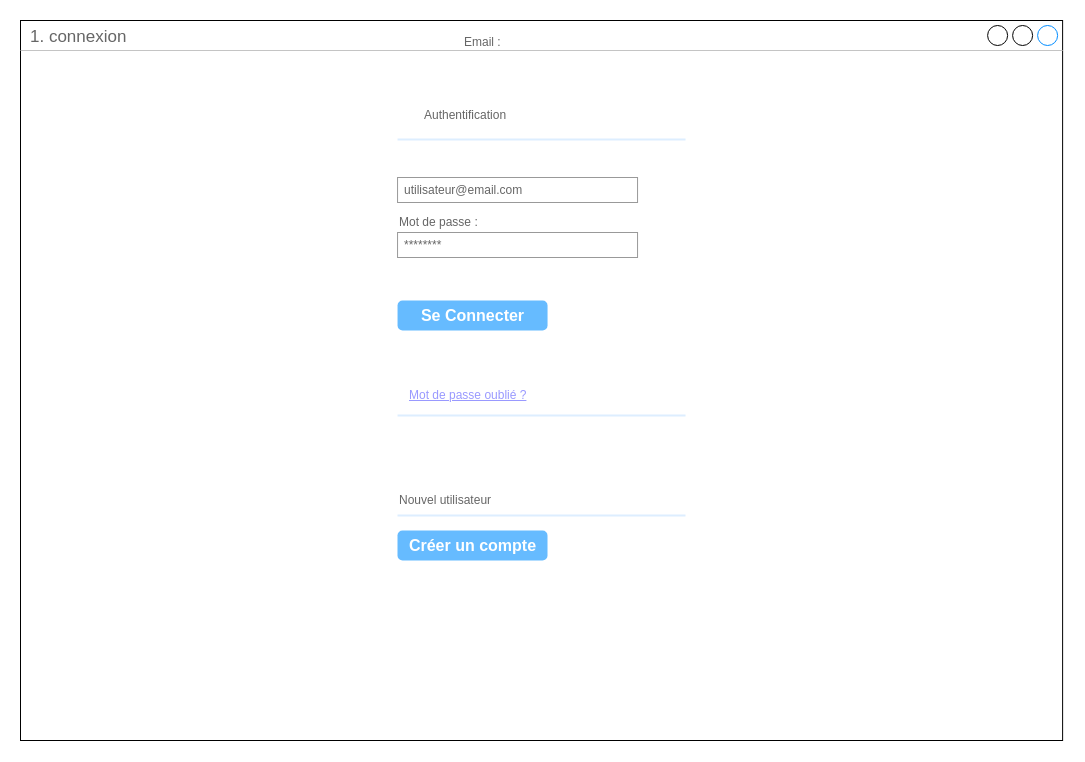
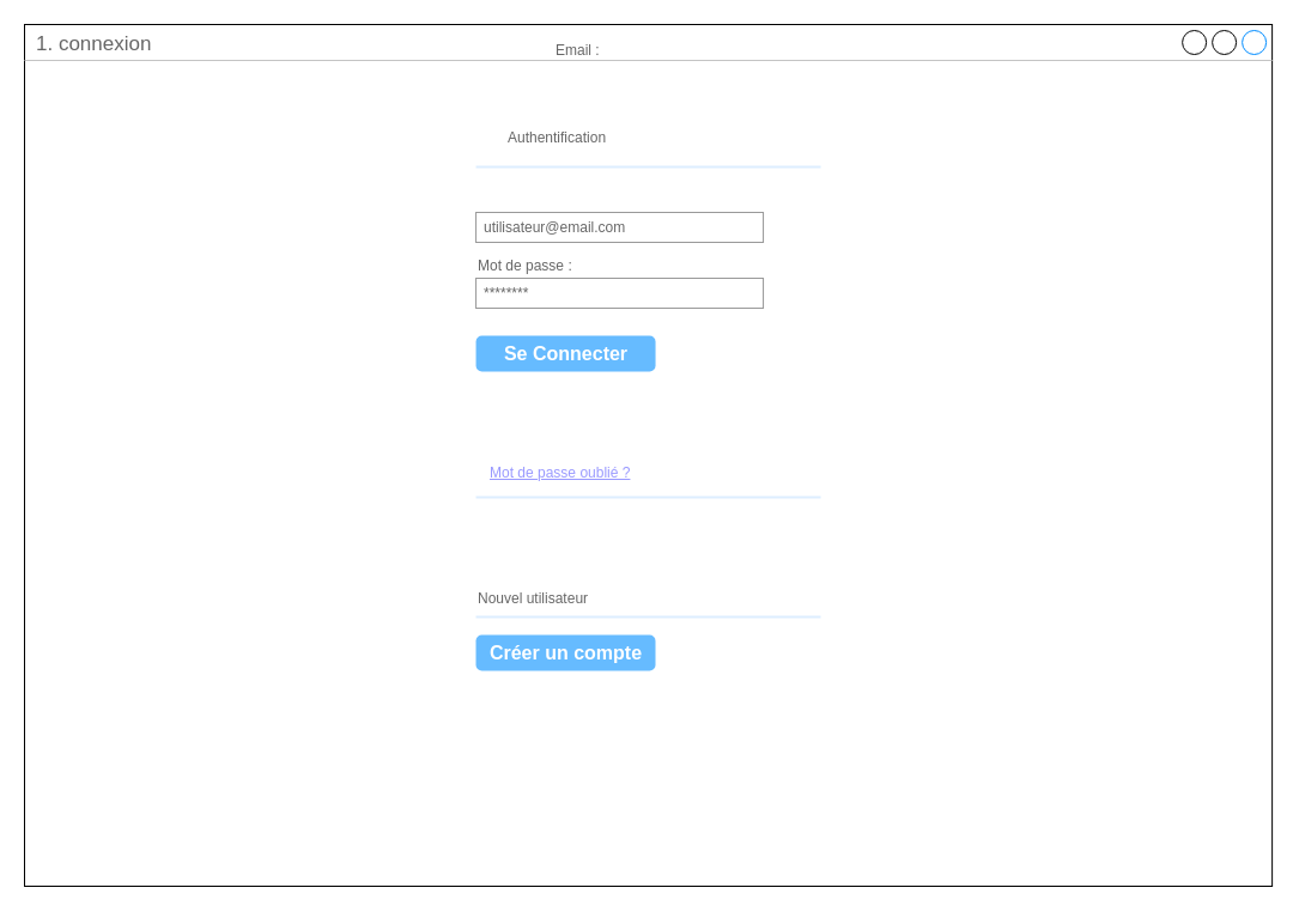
  <mxCell id="0" />
  <mxCell id="1" parent="0" />
  <mxCell id="2" value="1. connexion" style="strokeWidth=1;shadow=0;dashed=0;align=center;html=1;shape=mxgraph.mockup.containers.window;align=left;verticalAlign=top;spacingLeft=8;strokeColor2=#008cff;strokeColor3=#c4c4c4;fontColor=#666666;mainText=;fontSize=17;labelBackgroundColor=none;" parent="1" vertex="1"><mxGeometry x="20" y="20" width="1042.11" height="720" as="geometry" /></mxCell>
  <mxCell id="3" value="Authentification" style="strokeWidth=1;shadow=0;dashed=0;align=center;html=1;shape=mxgraph.mockup.forms.anchor;fontSize=12;fontColor=#666666;align=left;resizeWidth=1;spacingLeft=0;" parent="1" vertex="1"><mxGeometry x="422.05" y="105" width="160" height="20" as="geometry" /></mxCell>
  <mxCell id="4" value="" style="shape=line;strokeColor=#ddeeff;strokeWidth=2;html=1;resizeWidth=1;" parent="1" vertex="1"><mxGeometry x="397.05" y="134" width="288.0" height="10" as="geometry" /></mxCell>
  <mxCell id="5" value="Email :" style="strokeWidth=1;shadow=0;dashed=0;align=center;html=1;shape=mxgraph.mockup.forms.anchor;fontSize=12;fontColor=#666666;align=left;resizeWidth=1;spacingLeft=0;" parent="1" vertex="1"><mxGeometry x="462.05" y="32" width="160" height="20" as="geometry" /></mxCell>
  <mxCell id="6" value="utilisateur@email.com" style="strokeWidth=1;shadow=0;dashed=0;align=center;html=1;shape=mxgraph.mockup.forms.rrect;rSize=0;strokeColor=#999999;fontColor=#666666;align=left;spacingLeft=5;resizeWidth=1;" parent="1" vertex="1"><mxGeometry x="397.05" y="177" width="240" height="25" as="geometry" /></mxCell>
  <mxCell id="7" value="Mot de passe :" style="strokeWidth=1;shadow=0;dashed=0;align=center;html=1;shape=mxgraph.mockup.forms.anchor;fontSize=12;fontColor=#666666;align=left;resizeWidth=1;spacingLeft=0;" parent="1" vertex="1"><mxGeometry x="397.05" y="212" width="160" height="20" as="geometry" /></mxCell>
  <mxCell id="8" value="********" style="strokeWidth=1;shadow=0;dashed=0;align=center;html=1;shape=mxgraph.mockup.forms.rrect;rSize=0;strokeColor=#999999;fontColor=#666666;align=left;spacingLeft=5;resizeWidth=1;" parent="1" vertex="1"><mxGeometry x="397.05" y="232" width="240" height="25" as="geometry" /></mxCell>
- <mxCell id="9" value="Se Connecter" style="strokeWidth=1;shadow=0;dashed=0;align=center;html=1;shape=mxgraph.mockup.forms.rrect;rSize=5;strokeColor=none;fontColor=#ffffff;fillColor=#66bbff;fontSize=16;fontStyle=1;" parent="1" vertex="1"><mxGeometry x="397.05" y="300" width="150" height="30" as="geometry" /></mxCell>
+ <mxCell id="9" value="Se Connecter" style="strokeWidth=1;shadow=0;dashed=0;align=center;html=1;shape=mxgraph.mockup.forms.rrect;rSize=5;strokeColor=none;fontColor=#ffffff;fillColor=#66bbff;fontSize=16;fontStyle=1;" parent="1" vertex="1"><mxGeometry x="397.05" y="280" width="150" height="30" as="geometry" /></mxCell>
  <mxCell id="10" value="Mot de passe oublié ?" style="strokeWidth=1;shadow=0;dashed=0;align=center;html=1;shape=mxgraph.mockup.forms.anchor;fontSize=12;fontColor=#9999ff;align=left;spacingLeft=0;fontStyle=4;resizeWidth=1;" parent="1" vertex="1"><mxGeometry x="407.05" y="385" width="240" height="20" as="geometry" /></mxCell>
  <mxCell id="11" value="" style="shape=line;strokeColor=#ddeeff;strokeWidth=2;html=1;resizeWidth=1;" parent="1" vertex="1"><mxGeometry x="397.05" y="410" width="288.0" height="10" as="geometry" /></mxCell>
  <mxCell id="12" value="Nouvel utilisateur" style="strokeWidth=1;shadow=0;dashed=0;align=center;html=1;shape=mxgraph.mockup.forms.anchor;fontSize=12;fontColor=#666666;align=left;spacingLeft=0;resizeWidth=1;" parent="1" vertex="1"><mxGeometry x="397.05" y="490" width="240" height="20" as="geometry" /></mxCell>
  <mxCell id="13" value="Créer un compte" style="strokeWidth=1;shadow=0;dashed=0;align=center;html=1;shape=mxgraph.mockup.forms.rrect;rSize=5;strokeColor=none;fontColor=#ffffff;fillColor=#66bbff;fontSize=16;fontStyle=1;" parent="1" vertex="1"><mxGeometry x="397" y="530" width="150" height="30" as="geometry" /></mxCell>
  <mxCell id="14" value="" style="shape=line;strokeColor=#ddeeff;strokeWidth=2;html=1;resizeWidth=1;" parent="1" vertex="1"><mxGeometry x="397" y="510" width="288.0" height="10" as="geometry" /></mxCell>
